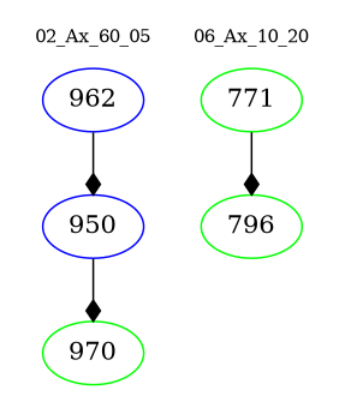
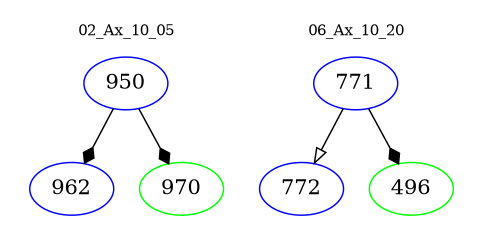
  digraph {
    node [color=blue]
    edge [arrowhead=diamond color=black]
    n1 [label=950]
    n2 [label=962]
    n3 [color=green label=970]
-   n4 [color=green label=771]
-   n6 [color=green label=796]
+   n4 [label=771]
+   n5 [label=772]
+   n6 [color=green label=496]
    subgraph cluster_1 {
      color=white
      fontsize=10
-     label="02_Ax_60_05"
+     label="02_Ax_10_05"
      n1
      n2
      n3
    }
    subgraph cluster_2 {
      color=white
      fontsize=10
      label="06_Ax_10_20"
      n4
+     n5
      n6
    }
-   n2 -> n1
+   n1 -> n2
    n1 -> n3
+   n4 -> n5 [arrowhead=onormal]
    n4 -> n6
  }
